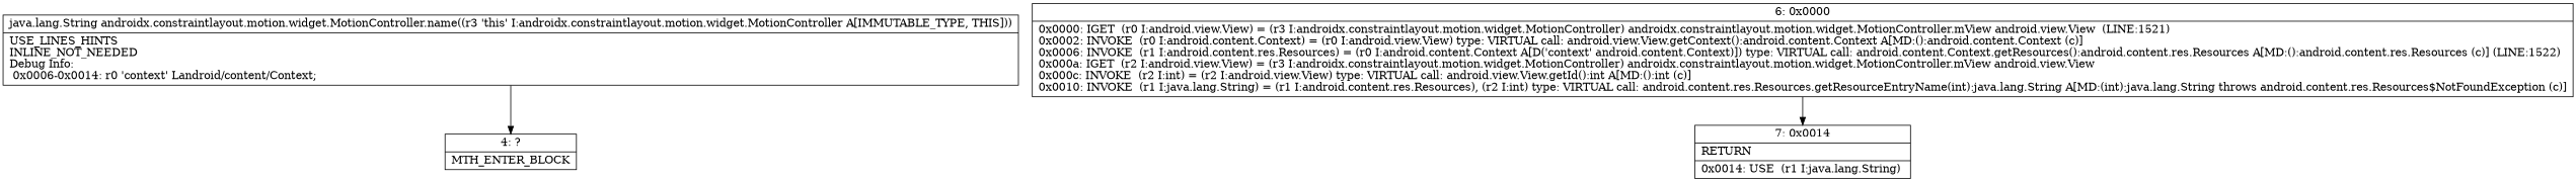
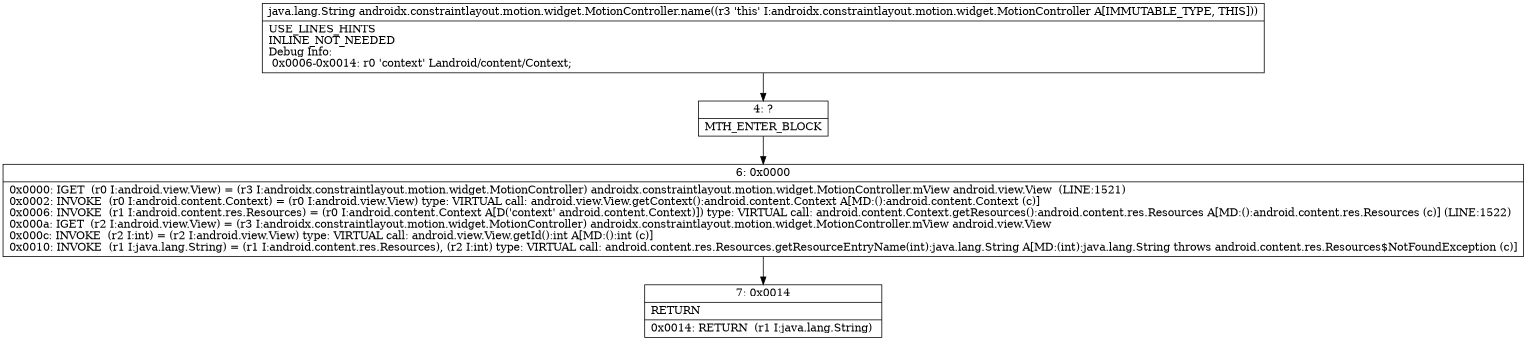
  digraph {
    node [shape=record]
    n1 [label="{4\:\ ?|MTH_ENTER_BLOCK\l}"]
    n2 [label="{6\:\ 0x0000|0x0000: IGET  (r0 I:android.view.View) = (r3 I:androidx.constraintlayout.motion.widget.MotionController) androidx.constraintlayout.motion.widget.MotionController.mView android.view.View  (LINE:1521)\l0x0002: INVOKE  (r0 I:android.content.Context) = (r0 I:android.view.View) type: VIRTUAL call: android.view.View.getContext():android.content.Context A[MD:():android.content.Context (c)]\l0x0006: INVOKE  (r1 I:android.content.res.Resources) = (r0 I:android.content.Context A[D('context' android.content.Context)]) type: VIRTUAL call: android.content.Context.getResources():android.content.res.Resources A[MD:():android.content.res.Resources (c)] (LINE:1522)\l0x000a: IGET  (r2 I:android.view.View) = (r3 I:androidx.constraintlayout.motion.widget.MotionController) androidx.constraintlayout.motion.widget.MotionController.mView android.view.View \l0x000c: INVOKE  (r2 I:int) = (r2 I:android.view.View) type: VIRTUAL call: android.view.View.getId():int A[MD:():int (c)]\l0x0010: INVOKE  (r1 I:java.lang.String) = (r1 I:android.content.res.Resources), (r2 I:int) type: VIRTUAL call: android.content.res.Resources.getResourceEntryName(int):java.lang.String A[MD:(int):java.lang.String throws android.content.res.Resources$NotFoundException (c)]\l}"]
-   n3 [label="{7\:\ 0x0014|RETURN\l|0x0014: USE  (r1 I:java.lang.String) \l}"]
+   n3 [label="{7\:\ 0x0014|RETURN\l|0x0014: RETURN  (r1 I:java.lang.String) \l}"]
    n4 [label="{java.lang.String androidx.constraintlayout.motion.widget.MotionController.name((r3 'this' I:androidx.constraintlayout.motion.widget.MotionController A[IMMUTABLE_TYPE, THIS]))  | USE_LINES_HINTS\lINLINE_NOT_NEEDED\lDebug Info:\l  0x0006\-0x0014: r0 'context' Landroid\/content\/Context;\l}"]
+   n1 -> n2
    n2 -> n3
    n4 -> n1
  }
